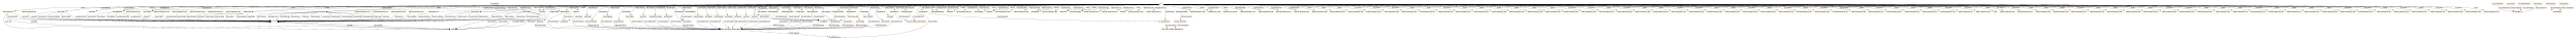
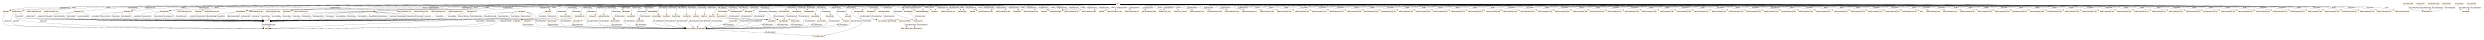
  digraph {
    fontname="Fira Sans"
    rankdir=TB
    node [color=orange fontname="Fira Sans" shape=rectangle]
    edge [fontname="Fira Sans"]
    "7e7b3447:169008c7c47:-7f85"
    "owl:Thing"
    n3 [label="xsd:fda"]
    "base:Project"
    "base:Town"
    "base:Document"
    "7e7b3447:169008c7c47:-7f67"
    "base:Thema"
    "7e7b3447:169008c7c47:-7f6b"
    "base:Organization"
    "7e7b3447:169008c7c47:-7f6f"
    "7e7b3447:169008c7c47:-7f89"
    "base:PERSONALITY"
    "base:Event"
    "xsd:dateTime"
    "base:Address"
    "7e7b3447:169008c7c47:-7f73"
    "base:Person"
    "7e7b3447:169008c7c47:-7f7a"
    "7e7b3447:169008c7c47:-7f76"
    "7e7b3447:169008c7c47:-7f81"
    "7e7b3447:169008c7c47:-7f7e"
    "base:Proposal"
    "base:HUBJECT"
    "7e7b3447:169008c7c47:-7f64"
    "base:SUBJECT"
    "base:partOf"
    "base:_interSubject_objectProperty"
    "base:deliveredBy"
    "base:brainstormedBy"
    "base:manages"
    "base:involvedIn"
    "base:preferedLabel"
    "base:label"
    "base:interestOf"
    "base:managedBy"
    "base:involves"
    "base:localizedBy"
    "base:lastName"
    "base:delivers"
    "base:homePage"
    "base:webPage"
    "base:offeredBy"
    "base:hasType"
    "base:knows"
    "base:alternativeLabel"
    "base:referencesBy"
    "base:_interObject_objectProperty"
    "base:representedBy"
    "base:documentedBy"
    "base:_object-subject_objectProperty"
    "base:hosts"
    "base:subjectOf"
    "base:documents"
    "base:offers"
    "base:hasInterest"
    "base:affiliates"
    "base:employedBy"
    "base:affiliatedBy"
    "base:aboutPage"
    "base:hasSubject"
    NULL
    "base:OrganizationType"
    "base:Room"
    "7e7b3447:169008c7c47:-7f9c"
    "base:PlaceType"
    "base:Floor"
    "7e7b3447:169008c7c47:-7fb6"
    "7e7b3447:169008c7c47:-7fda"
    "base:Building"
    "7e7b3447:169008c7c47:-7fa8"
    "base:Place"
    "base:DocumentType"
    "7e7b3447:169008c7c47:-7f95"
    "7e7b3447:169008c7c47:-7fdf"
    "base:Skill"
    "7e7b3447:169008c7c47:-7fa0"
    "7e7b3447:169008c7c47:-7ff1"
    "7e7b3447:169008c7c47:-7fb2"
    "base:BUILDING_ITEM"
    "base:GOOD_OR_SERVICE"
    "7e7b3447:169008c7c47:-7fc0"
    "7e7b3447:169008c7c47:-7fd6"
    "7e7b3447:169008c7c47:-7fca"
    "7e7b3447:169008c7c47:-7f90"
    "7e7b3447:169008c7c47:-7fbd"
    "7e7b3447:169008c7c47:-7f69"
    "7e7b3447:169008c7c47:-7f62"
    "7e7b3447:169008c7c47:-7f80"
    "base:neededBy"
    "base:represents"
    "base:concretizes"
    "7e7b3447:169008c7c47:-7fb1"
    "7e7b3447:169008c7c47:-7f88"
    "7e7b3447:169008c7c47:-7ff9"
    "7e7b3447:169008c7c47:-7fc8"
    "7e7b3447:169008c7c47:-7f94"
    "7e7b3447:169008c7c47:-7f82"
    "base:responsibleOf"
    "7e7b3447:169008c7c47:-7faf"
    "7e7b3447:169008c7c47:-7f9a"
    "7e7b3447:169008c7c47:-7fdd"
    "7e7b3447:169008c7c47:-7fd8"
    "7e7b3447:169008c7c47:-7f6c"
    "7e7b3447:169008c7c47:-7f63"
    "7e7b3447:169008c7c47:-7f79"
    "7e7b3447:169008c7c47:-7f86"
    "7e7b3447:169008c7c47:-7fde"
    "7e7b3447:169008c7c47:-7f92"
    "base:hostedIn"
    "base:hasMember"
    "7e7b3447:169008c7c47:-7f7c"
    "7e7b3447:169008c7c47:-7f9f"
    "7e7b3447:169008c7c47:-7fd9"
    "7e7b3447:169008c7c47:-7f61"
    "7e7b3447:169008c7c47:-7f68"
    "7e7b3447:169008c7c47:-7f6e"
    "7e7b3447:169008c7c47:-7f74"
    "7e7b3447:169008c7c47:-7f84"
    "7e7b3447:169008c7c47:-7f6d"
    "7e7b3447:169008c7c47:-7fa7"
    "7e7b3447:169008c7c47:-7fb4"
    "7e7b3447:169008c7c47:-7f65"
    "7e7b3447:169008c7c47:-7fb5"
    "7e7b3447:169008c7c47:-7f71"
    "7e7b3447:169008c7c47:-7fc7"
    "7e7b3447:169008c7c47:-7f78"
    "base:typeOf"
    "7e7b3447:169008c7c47:-7fcf"
    "7e7b3447:169008c7c47:-7ff0"
    "rdf:nil"
    "base:needs"
    "base:hasPart"
    "base:concretizedBy"
    "7e7b3447:169008c7c47:-7f8f"
    "7e7b3447:169008c7c47:-7f72"
    "7e7b3447:169008c7c47:-7fdc"
    "7e7b3447:169008c7c47:-7fef"
    "7e7b3447:169008c7c47:-7fa6"
    "7e7b3447:169008c7c47:-7f66"
    "7e7b3447:169008c7c47:-7fd4"
    "base:knowedBy"
    "base:hasResponsible"
    "7e7b3447:169008c7c47:-7fbe"
    "7e7b3447:169008c7c47:-7f7b"
    "base:employs"
    "7e7b3447:169008c7c47:-7f8e"
    "7e7b3447:169008c7c47:-7f6a"
    "7e7b3447:169008c7c47:-7ffa"
    "base:brainstorms"
    "base:memberOf"
    "7e7b3447:169008c7c47:-7fce"
    "7e7b3447:169008c7c47:-7f7f"
    "7e7b3447:169008c7c47:-7f70"
    "7e7b3447:169008c7c47:-7fbf"
    "7e7b3447:169008c7c47:-7f77"
    "7e7b3447:169008c7c47:-7f9e"
    "base:localizes"
    "7e7b3447:169008c7c47:-7fb0"
    "7e7b3447:169008c7c47:-7f83"
    "7e7b3447:169008c7c47:-7f75"
    "7e7b3447:169008c7c47:-7fc9"
    "7e7b3447:169008c7c47:-7f87"
    "7e7b3447:169008c7c47:-7f7d"
    "base:references"
    "7e7b3447:169008c7c47:-7f93"
    "7e7b3447:169008c7c47:-7f9b"
    "7e7b3447:169008c7c47:-7fd5"
    "7e7b3447:169008c7c47:-7fd3"
    "base:firstName"
    "7e7b3447:169008c7c47:-7f85" -> "owl:Thing" [label="base:hasPart"]
    "owl:Thing" -> n3 [label="base:webPage"]
    "owl:Thing" -> n3 [label="base:label"]
    "base:Project" -> "owl:Thing" [label="base:delivers"]
    "base:Project" -> "owl:Thing" [label="base:concretizes"]
    "base:Project" -> "owl:Thing" [label="base:involves"]
    "base:Project" -> "owl:Thing" [label="base:managedBy"]
    "base:Town" -> n3 [label="base:zipCode"]
    "base:Document" -> "owl:Thing" [label="base:represents"]
    "base:Document" -> "owl:Thing" [label="base:referencesBy"]
    "base:Document" -> "owl:Thing" [label="base:documents"]
    "base:Document" -> "owl:Thing" [label="base:references"]
    "7e7b3447:169008c7c47:-7f67" -> "owl:Thing" [label="base:hosts"]
    "base:Thema" -> "owl:Thing" [label="base:interestOf"]
    "7e7b3447:169008c7c47:-7f6b" -> "owl:Thing" [label="base:deliveredBy"]
    "base:Organization" -> "owl:Thing" [label="base:hasMember"]
    "base:Organization" -> "owl:Thing" [label="base:employs"]
    "base:Organization" -> "owl:Thing" [label="base:affiliates"]
    "base:Organization" -> "owl:Thing" [label="base:hasResponsible"]
    "7e7b3447:169008c7c47:-7f6f" -> "owl:Thing" [label="base:offeredBy"]
    "7e7b3447:169008c7c47:-7f89" -> "owl:Thing" [label="base:localizedBy"]
    "base:PERSONALITY" -> "owl:Thing" [label="base:offers"]
    "base:PERSONALITY" -> "owl:Thing" [label="base:hasInterest"]
    "base:PERSONALITY" -> n3 [label="base:phone"]
    "base:PERSONALITY" -> n3 [label="base:e-mail"]
    "base:Event" -> "xsd:dateTime" [label="base:endDate"]
    "base:Event" -> "xsd:dateTime" [label="base:startDate"]
    "base:Address" -> "owl:Thing" [label="base:localizes"]
    "7e7b3447:169008c7c47:-7f73" -> "owl:Thing" [label="base:hasType"]
    "base:Person" -> "owl:Thing" [label="base:knows"]
    "base:Person" -> "owl:Thing" [label="base:knowedBy"]
    "base:Person" -> "owl:Thing" [label="base:memberOf"]
    "base:Person" -> "owl:Thing" [label="base:involvedIn"]
    "base:Person" -> "owl:Thing" [label="base:responsibleOf"]
    "base:Person" -> "owl:Thing" [label="base:manages"]
    "base:Person" -> "owl:Thing" [label="base:employedBy"]
    "base:Person" -> "owl:Thing" [label="base:firstName"]
    "base:Person" -> "owl:Thing" [label="base:brainstorms"]
    "base:Person" -> "owl:Thing" [label="base:affiliatedBy"]
    "base:Person" -> "owl:Thing" [label="base:lastName"]
    "7e7b3447:169008c7c47:-7f7a" -> "owl:Thing" [label="base:typeOf"]
    "7e7b3447:169008c7c47:-7f76" -> "owl:Thing" [label="base:needs"]
    "7e7b3447:169008c7c47:-7f81" -> "owl:Thing" [label="base:hostedIn"]
    "7e7b3447:169008c7c47:-7f7e" -> "owl:Thing" [label="base:neededBy"]
    "base:Proposal" -> "owl:Thing" [label="base:concretizedBy"]
    "base:Proposal" -> "owl:Thing" [label="base:brainstormedBy"]
    "base:HUBJECT" -> "owl:Thing" [label="base:homePage"]
    "base:HUBJECT" -> "owl:Thing" [label="base:aboutPage"]
    "base:HUBJECT" -> "owl:Thing" [label="base:alternativeLabel"]
    "base:HUBJECT" -> "owl:Thing" [label="base:preferedLabel"]
    "base:HUBJECT" -> n3 [label="base:subjectIdentifier"]
    "base:HUBJECT" -> n3 [label="base:comment"]
    "base:HUBJECT" -> n3 [label="base:description"]
    "7e7b3447:169008c7c47:-7f64" -> "owl:Thing" [label="base:partOf"]
    "base:SUBJECT" -> "owl:Thing" [label="base:documentedBy"]
    "base:SUBJECT" -> "owl:Thing" [label="base:hasSubject"]
    "base:SUBJECT" -> "owl:Thing" [label="base:representedBy"]
    "base:SUBJECT" -> "owl:Thing" [label="base:subjectOf"]
    "base:partOf" -> "base:_interSubject_objectProperty" [label="rdfs:subPropertyOf"]
    "base:_interSubject_objectProperty" -> "base:deliveredBy" [label="rdfs:subPropertyOf"]
    "base:brainstormedBy" -> "base:_interSubject_objectProperty" [label="rdfs:subPropertyOf"]
    "base:manages" -> "base:involvedIn" [label="rdfs:subPropertyOf"]
    "base:involvedIn" -> "base:_interSubject_objectProperty" [label="rdfs:subPropertyOf"]
    "base:preferedLabel" -> "base:label" [label="rdfs:subPropertyOf"]
    "base:interestOf" -> "base:_interSubject_objectProperty" [label="rdfs:subPropertyOf"]
    "base:managedBy" -> "base:involves" [label="rdfs:subPropertyOf"]
    "base:involves" -> "base:_interSubject_objectProperty" [label="rdfs:subPropertyOf"]
    "base:localizedBy" -> "base:_interSubject_objectProperty" [label="rdfs:subPropertyOf"]
    "base:lastName" -> "base:label" [label="rdfs:subPropertyOf"]
    "base:delivers" -> "base:_interSubject_objectProperty" [label="rdfs:subPropertyOf"]
    "base:homePage" -> "base:webPage" [label="rdfs:subPropertyOf"]
    "base:offeredBy" -> "base:_interSubject_objectProperty" [label="rdfs:subPropertyOf"]
    "base:hasType" -> "base:_interSubject_objectProperty" [label="rdfs:subPropertyOf"]
    "base:knows" -> "base:_interSubject_objectProperty" [label="rdfs:subPropertyOf"]
    "base:alternativeLabel" -> "base:label" [label="rdfs:subPropertyOf"]
    "base:referencesBy" -> "base:_interObject_objectProperty" [label="rdfs:subPropertyOf"]
    "base:representedBy" -> "base:documentedBy" [label="rdfs:subPropertyOf"]
    "base:documentedBy" -> "base:_object-subject_objectProperty" [label="rdfs:subPropertyOf"]
    "base:hosts" -> "base:_interSubject_objectProperty" [label="rdfs:subPropertyOf"]
    "base:subjectOf" -> "base:_interSubject_objectProperty" [label="rdfs:subPropertyOf"]
    "base:documents" -> "base:_object-subject_objectProperty" [label="rdfs:subPropertyOf"]
    "base:offers" -> "base:_interSubject_objectProperty" [label="rdfs:subPropertyOf"]
    "base:hasInterest" -> "base:_interSubject_objectProperty" [label="rdfs:subPropertyOf"]
    "base:affiliates" -> "base:_interSubject_objectProperty" [label="rdfs:subPropertyOf"]
    "base:employedBy" -> "base:affiliatedBy" [label="rdfs:subPropertyOf"]
    "base:affiliatedBy" -> "base:_interSubject_objectProperty" [label="rdfs:subPropertyOf"]
    "base:aboutPage" -> "base:webPage" [label="rdfs:subPropertyOf"]
    "base:hasSubject" -> "base:_interSubject_objectProperty" [label="rdfs:subPropertyOf"]
    NULL -> "base:Project" [label="owl:allValuesFrom"]
    NULL -> "base:Project" [label="rdf:first"]
    NULL -> "base:Town" [label="owl:allValuesFrom"]
    NULL -> "base:Town" [label="rdf:first"]
    NULL -> "base:Document" [label="owl:allValuesFrom"]
    NULL -> "base:Document" [label="rdf:first"]
    NULL -> "base:Thema" [label="owl:allValuesFrom"]
    NULL -> "base:Organization" [label="rdf:first"]
    NULL -> "base:Organization" [label="owl:allValuesFrom"]
    NULL -> "base:PERSONALITY" [label="rdf:first"]
    NULL -> "base:Event" [label="rdf:first"]
    NULL -> "base:Address" [label="owl:allValuesFrom"]
    NULL -> "base:Address" [label="rdf:first"]
    NULL -> "base:Person" [label="rdf:first"]
    NULL -> "base:Person" [label="owl:allValuesFrom"]
    NULL -> "base:Proposal" [label="owl:allValuesFrom"]
    NULL -> "base:SUBJECT" [label="owl:allValuesFrom"]
    NULL -> "base:partOf" [label="owl:onProperty"]
    NULL -> "base:deliveredBy" [label="owl:onProperty"]
    NULL -> "base:brainstormedBy" [label="owl:onProperty"]
+   NULL -> "base:manages" [label="owl:onProperty"]
    NULL -> "base:involvedIn" [label="owl:onProperty"]
    NULL -> "base:interestOf" [label="owl:onProperty"]
    NULL -> "base:managedBy" [label="owl:onProperty"]
    NULL -> "base:involves" [label="owl:onProperty"]
    NULL -> "base:localizedBy" [label="owl:onProperty"]
    NULL -> "base:delivers" [label="owl:onProperty"]
    NULL -> "base:offeredBy" [label="owl:onProperty"]
    NULL -> "base:hasType" [label="owl:onProperty"]
    NULL -> "base:knows" [label="owl:onProperty"]
    NULL -> "base:referencesBy" [label="owl:onProperty"]
    NULL -> "base:hosts" [label="owl:onProperty"]
    NULL -> "base:documents" [label="owl:onProperty"]
    NULL -> "base:offers" [label="owl:onProperty"]
    NULL -> "base:hasInterest" [label="owl:onProperty"]
    NULL -> "base:affiliates" [label="owl:onProperty"]
    NULL -> "base:employedBy" [label="owl:onProperty"]
    NULL -> "base:affiliatedBy" [label="owl:onProperty"]
    NULL -> "base:OrganizationType" [label="owl:allValuesFrom"]
    NULL -> "base:OrganizationType" [label="rdf:first"]
    NULL -> "base:Room" [label="rdf:first"]
    NULL -> "base:Room" [label="owl:allValuesFrom"]
    NULL -> "7e7b3447:169008c7c47:-7f9c" [label="owl:allValuesFrom"]
    NULL -> "base:PlaceType" [label="rdf:first"]
    NULL -> "base:PlaceType" [label="owl:allValuesFrom"]
    NULL -> "base:Floor" [label="rdf:first"]
    NULL -> "base:Floor" [label="owl:allValuesFrom"]
    NULL -> "7e7b3447:169008c7c47:-7fb6" [label="owl:allValuesFrom"]
    NULL -> "7e7b3447:169008c7c47:-7fda" [label="owl:allValuesFrom"]
    NULL -> "base:Building" [label="rdf:first"]
    NULL -> "base:Building" [label="owl:allValuesFrom"]
    NULL -> "7e7b3447:169008c7c47:-7fa8" [label="owl:allValuesFrom"]
    NULL -> "base:Place" [label="rdf:first"]
    NULL -> "base:Place" [label="owl:allValuesFrom"]
    NULL -> "base:DocumentType" [label="owl:allValuesFrom"]
    NULL -> "base:DocumentType" [label="rdf:first"]
    NULL -> "7e7b3447:169008c7c47:-7f95" [label="owl:allValuesFrom"]
    NULL -> "7e7b3447:169008c7c47:-7fdf" [label="owl:allValuesFrom"]
    NULL -> "base:Skill" [label="rdf:first"]
    NULL -> "7e7b3447:169008c7c47:-7fa0" [label="owl:allValuesFrom"]
    NULL -> "7e7b3447:169008c7c47:-7ff1" [label="owl:allValuesFrom"]
    NULL -> "7e7b3447:169008c7c47:-7fb2" [label="owl:allValuesFrom"]
    NULL -> "base:BUILDING_ITEM" [label="rdf:first"]
    NULL -> "base:BUILDING_ITEM" [label="owl:allValuesFrom"]
    NULL -> "base:GOOD_OR_SERVICE" [label="rdf:first"]
    NULL -> "7e7b3447:169008c7c47:-7fc0" [label="owl:allValuesFrom"]
    NULL -> "7e7b3447:169008c7c47:-7fd6" [label="owl:allValuesFrom"]
    NULL -> "7e7b3447:169008c7c47:-7fca" [label="owl:allValuesFrom"]
    NULL -> "7e7b3447:169008c7c47:-7f90" [label="owl:allValuesFrom"]
    NULL -> "7e7b3447:169008c7c47:-7fbd" [label="rdf:rest"]
    NULL -> "7e7b3447:169008c7c47:-7f69" [label="rdf:rest"]
    NULL -> "7e7b3447:169008c7c47:-7f62" [label="rdf:rest"]
    NULL -> "7e7b3447:169008c7c47:-7f80" [label="owl:unionOf"]
    NULL -> "base:neededBy" [label="owl:onProperty"]
    NULL -> "base:represents" [label="owl:onProperty"]
    NULL -> "base:concretizes" [label="owl:onProperty"]
    NULL -> "7e7b3447:169008c7c47:-7fb1" [label="owl:unionOf"]
    NULL -> "7e7b3447:169008c7c47:-7f88" [label="owl:unionOf"]
    NULL -> "7e7b3447:169008c7c47:-7ff9" [label="rdf:rest"]
    NULL -> "7e7b3447:169008c7c47:-7fc8" [label="rdf:rest"]
    NULL -> "7e7b3447:169008c7c47:-7f94" [label="owl:unionOf"]
    NULL -> "7e7b3447:169008c7c47:-7f82" [label="rdf:rest"]
    NULL -> "base:responsibleOf" [label="owl:onProperty"]
    NULL -> "7e7b3447:169008c7c47:-7faf" [label="rdf:rest"]
    NULL -> "7e7b3447:169008c7c47:-7f9a" [label="rdf:rest"]
    NULL -> "7e7b3447:169008c7c47:-7fdd" [label="rdf:rest"]
    NULL -> "7e7b3447:169008c7c47:-7fd8" [label="rdf:rest"]
    NULL -> "7e7b3447:169008c7c47:-7f6c" [label="rdf:rest"]
    NULL -> "7e7b3447:169008c7c47:-7f63" [label="owl:unionOf"]
    NULL -> "7e7b3447:169008c7c47:-7f79" [label="owl:unionOf"]
    NULL -> "7e7b3447:169008c7c47:-7f86" [label="rdf:rest"]
    NULL -> "7e7b3447:169008c7c47:-7fde" [label="owl:unionOf"]
    NULL -> "7e7b3447:169008c7c47:-7f92" [label="rdf:rest"]
    NULL -> "base:hostedIn" [label="owl:onProperty"]
    NULL -> "base:hasMember" [label="owl:onProperty"]
    NULL -> "7e7b3447:169008c7c47:-7f7c" [label="rdf:rest"]
    NULL -> "7e7b3447:169008c7c47:-7f9f" [label="owl:unionOf"]
    NULL -> "7e7b3447:169008c7c47:-7fd9" [label="owl:unionOf"]
    NULL -> "7e7b3447:169008c7c47:-7f61" [label="rdf:rest"]
    NULL -> "7e7b3447:169008c7c47:-7f68" [label="rdf:rest"]
    NULL -> "7e7b3447:169008c7c47:-7f6e" [label="owl:unionOf"]
    NULL -> "7e7b3447:169008c7c47:-7f74" [label="rdf:rest"]
    NULL -> "7e7b3447:169008c7c47:-7f84" [label="owl:unionOf"]
    NULL -> "7e7b3447:169008c7c47:-7f6d" [label="rdf:rest"]
    NULL -> "7e7b3447:169008c7c47:-7fa7" [label="owl:unionOf"]
    NULL -> "7e7b3447:169008c7c47:-7fb4" [label="rdf:brainstorms"]
    NULL -> "7e7b3447:169008c7c47:-7f65" [label="rdf:rest"]
    NULL -> "7e7b3447:169008c7c47:-7fb5" [label="owl:unionOf"]
    NULL -> "7e7b3447:169008c7c47:-7f71" [label="rdf:rest"]
    NULL -> "7e7b3447:169008c7c47:-7fc7" [label="rdf:rest"]
    NULL -> "7e7b3447:169008c7c47:-7f78" [label="rdf:rest"]
    NULL -> "base:typeOf" [label="owl:onProperty"]
    NULL -> "7e7b3447:169008c7c47:-7fcf" [label="owl:unionOf"]
    NULL -> "7e7b3447:169008c7c47:-7ff0" [label="owl:unionOf"]
    NULL -> "rdf:nil" [label="rdf:rest"]
    NULL -> "base:needs" [label="owl:onProperty"]
    NULL -> "base:hasPart" [label="owl:onProperty"]
    NULL -> "base:concretizedBy" [label="owl:onProperty"]
    NULL -> "7e7b3447:169008c7c47:-7f8f" [label="owl:unionOf"]
    NULL -> "7e7b3447:169008c7c47:-7f72" [label="owl:unionOf"]
    NULL -> "7e7b3447:169008c7c47:-7fdc" [label="rdf:rest"]
    NULL -> "7e7b3447:169008c7c47:-7fef" [label="rdf:rest"]
    NULL -> "7e7b3447:169008c7c47:-7fa6" [label="rdf:rest"]
    NULL -> "7e7b3447:169008c7c47:-7f66" [label="owl:unionOf"]
    NULL -> "7e7b3447:169008c7c47:-7fd4" [label="rdf:rest"]
    NULL -> "base:knowedBy" [label="owl:onProperty"]
    NULL -> "base:hasResponsible" [label="owl:onProperty"]
    NULL -> "7e7b3447:169008c7c47:-7fbe" [label="rdf:rest"]
    NULL -> "7e7b3447:169008c7c47:-7f7b" [label="rdf:rest"]
    NULL -> "base:employs" [label="owl:onProperty"]
    NULL -> "7e7b3447:169008c7c47:-7f8e" [label="rdf:rest"]
    NULL -> "7e7b3447:169008c7c47:-7f6a" [label="owl:unionOf"]
    NULL -> "7e7b3447:169008c7c47:-7ffa" [label="owl:unionOf"]
    NULL -> "base:brainstorms" [label="owl:onProperty"]
    NULL -> "base:memberOf" [label="owl:onProperty"]
    NULL -> "7e7b3447:169008c7c47:-7fce" [label="rdf:rest"]
    NULL -> "7e7b3447:169008c7c47:-7f7f" [label="rdf:rest"]
    NULL -> "7e7b3447:169008c7c47:-7f70" [label="rdf:rest"]
    NULL -> "7e7b3447:169008c7c47:-7fbf" [label="owl:unionOf"]
    NULL -> "7e7b3447:169008c7c47:-7f77" [label="rdf:rest"]
    NULL -> "7e7b3447:169008c7c47:-7f9e" [label="rdf:rest"]
    NULL -> "base:localizes" [label="owl:onProperty"]
    NULL -> "7e7b3447:169008c7c47:-7fb0" [label="rdf:rest"]
    NULL -> "7e7b3447:169008c7c47:-7f83" [label="rdf:rest"]
    NULL -> "7e7b3447:169008c7c47:-7f75" [label="owl:unionOf"]
    NULL -> "7e7b3447:169008c7c47:-7fc9" [label="owl:unionOf"]
    NULL -> "7e7b3447:169008c7c47:-7f87" [label="rdf:rest"]
    NULL -> "7e7b3447:169008c7c47:-7f7d" [label="owl:unionOf"]
    NULL -> "base:references" [label="owl:onProperty"]
    NULL -> "7e7b3447:169008c7c47:-7f93" [label="rdf:rest"]
    NULL -> "7e7b3447:169008c7c47:-7f9b" [label="owl:unionOf"]
    NULL -> "7e7b3447:169008c7c47:-7fd5" [label="owl:unionOf"]
    NULL -> "7e7b3447:169008c7c47:-7fd3" [label="rdf:rest"]
    "base:neededBy" -> "base:_interSubject_objectProperty" [label="rdfs:subPropertyOf"]
    "base:represents" -> "base:documents" [label="rdfs:subPropertyOf"]
    "base:concretizes" -> "base:_interSubject_objectProperty" [label="rdfs:subPropertyOf"]
    "base:responsibleOf" -> "base:affiliatedBy" [label="rdfs:subPropertyOf"]
    "base:hostedIn" -> "base:_interSubject_objectProperty" [label="rdfs:subPropertyOf"]
    "base:hasMember" -> "base:affiliates" [label="rdfs:subPropertyOf"]
    "base:typeOf" -> "base:_interSubject_objectProperty" [label="rdfs:subPropertyOf"]
    "base:needs" -> "base:_interSubject_objectProperty" [label="rdfs:subPropertyOf"]
    "base:hasPart" -> "base:_interSubject_objectProperty" [label="rdfs:subPropertyOf"]
    "base:concretizedBy" -> "base:_interSubject_objectProperty" [label="rdfs:subPropertyOf"]
    "base:knowedBy" -> "base:_interSubject_objectProperty" [label="rdfs:subPropertyOf"]
    "base:hasResponsible" -> "base:affiliates" [label="rdfs:subPropertyOf"]
    "base:employs" -> "base:affiliates" [label="rdfs:subPropertyOf"]
    "base:brainstorms" -> "base:_interSubject_objectProperty" [label="rdfs:subPropertyOf"]
    "base:memberOf" -> "base:affiliatedBy" [label="rdfs:subPropertyOf"]
    "base:localizes" -> "base:_interSubject_objectProperty" [label="rdfs:subPropertyOf"]
    "base:references" -> "base:_interObject_objectProperty" [label="rdfs:subPropertyOf"]
    "base:firstName" -> "base:label" [label="rdfs:subPropertyOf"]
  }
